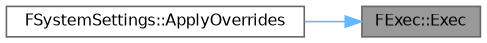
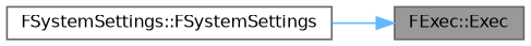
  digraph {
    rankdir=RL
    node [fontname=Helvetica fontsize=10 shape=box style=filled]
    n1 [color=gray40 fillcolor=grey60 fontcolor=black height=0.2 label="FExec::Exec" width=0.4]
-   n2 [color=grey40 fillcolor=white height=0.2 label="FSystemSettings::ApplyOverrides" width=0.4]
+   n2 [color=grey40 fillcolor=white height=0.2 label="FSystemSettings::FSystemSettings" width=0.4]
    n1 -> n2 [color=steelblue1 dir=back fontname=Helvetica fontsize=10 labelfontname=Helvetica labelfontsize=10 style=solid]
  }
